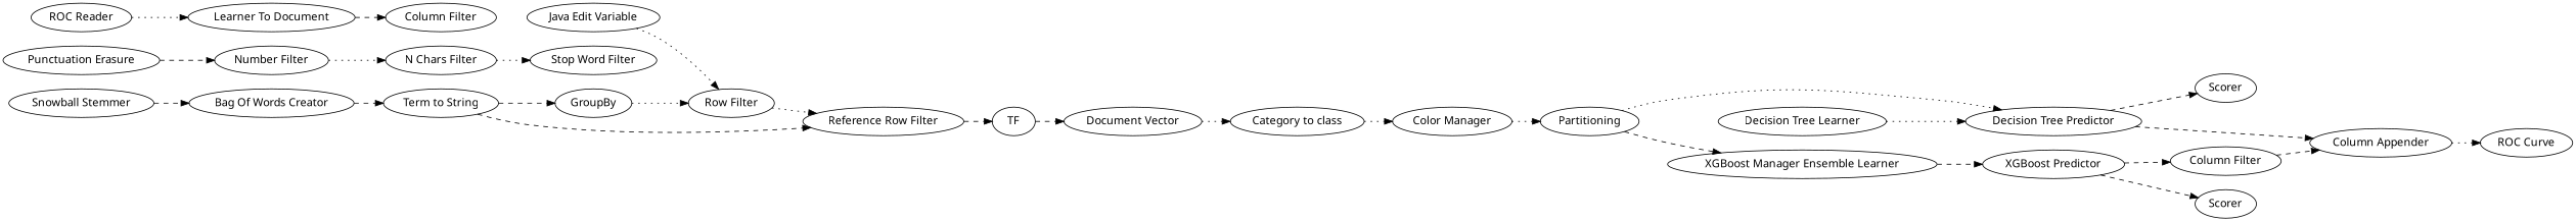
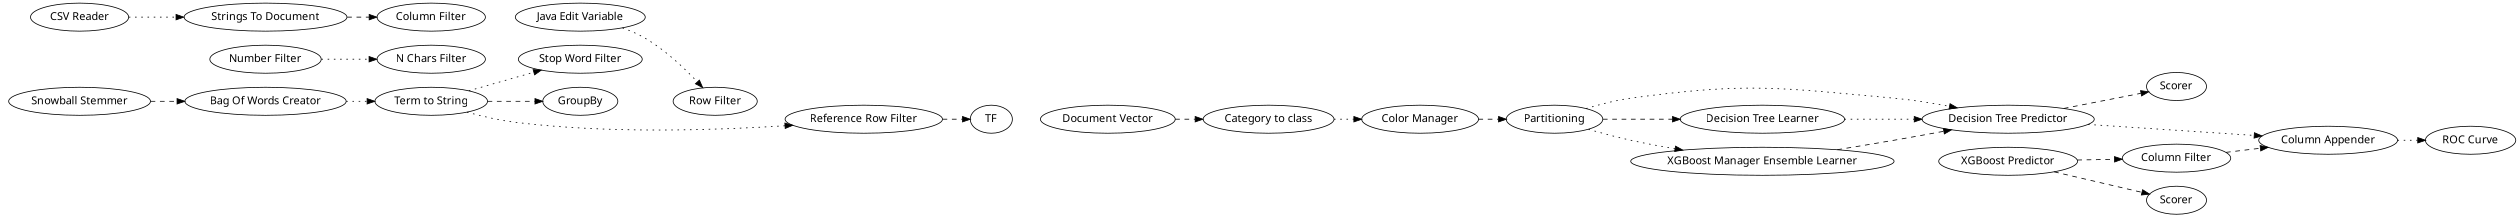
  digraph {
    fontname="Noto Sans"
    rankdir=LR
    node [fontname="Noto Sans"]
    edge [fontname="Noto Sans" style=dashed]
    n1 [label=TF]
    n2 [label="Document Vector"]
    n3 [label="Category to class"]
    n4 [label="Snowball Stemmer"]
    n5 [label="Bag Of Words Creator"]
    n6 [label=Partitioning]
    n7 [label="Decision Tree Predictor"]
    n8 [label="XGBoost Manager Ensemble Learner"]
    n9 [label="Decision Tree Learner"]
    n10 [label=Scorer]
    n11 [label="Column Appender"]
    n12 [label="XGBoost Predictor"]
    n13 [label="Column Filter"]
    n14 [label=Scorer]
    n15 [label="ROC Curve"]
-   n16 [label="ROC Reader"]
-   n17 [label="Learner To Document"]
+   n16 [label="CSV Reader"]
+   n17 [label="Strings To Document"]
    n18 [label="Column Filter"]
    n19 [label="Color Manager"]
    n20 [label="N Chars Filter"]
    n21 [label="Stop Word Filter"]
    n22 [label="Java Edit Variable"]
    n23 [label="Row Filter"]
-   n24 [label="Punctuation Erasure"]
    n25 [label="Number Filter"]
    n26 [label="Term to String"]
    n27 [label="Reference Row Filter"]
    n28 [label=GroupBy]
-   n1 -> n2
-   n2 -> n3 [style=dotted]
+   n2 -> n3
    n3 -> n19 [style=dotted]
    n4 -> n5
-   n5 -> n26
+   n5 -> n26 [style=dotted]
    n6 -> n7 [style=dotted]
-   n6 -> n8
+   n6 -> n8 [style=dotted]
+   n6 -> n9
    n7 -> n10
-   n7 -> n11
-   n8 -> n12
+   n7 -> n11 [style=dotted]
+   n8 -> n7
    n9 -> n7 [style=dotted]
    n11 -> n15 [style=dotted]
    n12 -> n13
    n12 -> n14
    n13 -> n11
    n16 -> n17 [style=dotted]
    n17 -> n18
-   n19 -> n6 [style=dotted]
-   n20 -> n21 [style=dotted]
+   n19 -> n6
+   n26 -> n21 [style=dotted]
    n22 -> n23 [style=dotted]
-   n23 -> n27 [style=dotted]
-   n24 -> n25
    n25 -> n20 [style=dotted]
-   n26 -> n27
+   n26 -> n27 [style=dotted]
    n26 -> n28
    n27 -> n1
-   n28 -> n23 [style=dotted]
  }
